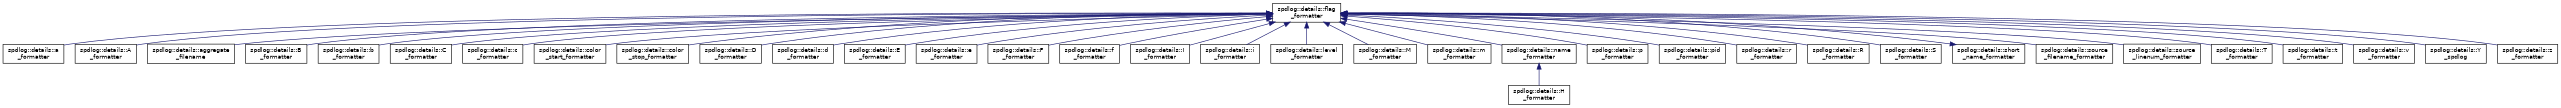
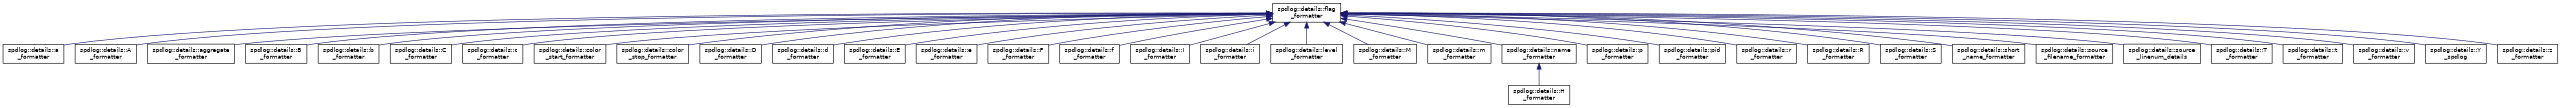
  digraph {
    rankdir=TB
    node [color=black fillcolor=white fontname=Helvetica fontsize=10 shape=record style=filled]
    edge [color=midnightblue dir=back fontname=Helvetica fontsize=10 labelfontname=Helvetica labelfontsize=10 style=solid]
    n1 [height=0.2 label="spdlog::details::flag\l_formatter" width=0.4]
    n2 [height=0.2 label="spdlog::details::a\l_formatter" width=0.4]
    n3 [height=0.2 label="spdlog::details::A\l_formatter" width=0.4]
-   n4 [height=0.2 label="spdlog::details::aggregate\l_filename" width=0.4]
+   n4 [height=0.2 label="spdlog::details::aggregate\l_formatter" width=0.4]
    n5 [height=0.2 label="spdlog::details::B\l_formatter" width=0.4]
    n6 [height=0.2 label="spdlog::details::b\l_formatter" width=0.4]
    n7 [height=0.2 label="spdlog::details::C\l_formatter" width=0.4]
    n8 [height=0.2 label="spdlog::details::c\l_formatter" width=0.4]
    n9 [height=0.2 label="spdlog::details::color\l_start_formatter" width=0.4]
    n10 [height=0.2 label="spdlog::details::color\l_stop_formatter" width=0.4]
    n11 [height=0.2 label="spdlog::details::D\l_formatter" width=0.4]
    n12 [height=0.2 label="spdlog::details::d\l_formatter" width=0.4]
    n13 [height=0.2 label="spdlog::details::E\l_formatter" width=0.4]
    n14 [height=0.2 label="spdlog::details::e\l_formatter" width=0.4]
    n15 [height=0.2 label="spdlog::details::F\l_formatter" width=0.4]
    n16 [height=0.2 label="spdlog::details::f\l_formatter" width=0.4]
    n17 [height=0.2 label="spdlog::details::I\l_formatter" width=0.4]
    n18 [height=0.2 label="spdlog::details::i\l_formatter" width=0.4]
    n19 [height=0.2 label="spdlog::details::level\l_formatter" width=0.4]
    n20 [height=0.2 label="spdlog::details::M\l_formatter" width=0.4]
    n21 [height=0.2 label="spdlog::details::m\l_formatter" width=0.4]
    n22 [height=0.2 label="spdlog::details::name\l_formatter" width=0.4]
    n23 [height=0.2 label="spdlog::details::p\l_formatter" width=0.4]
    n24 [height=0.2 label="spdlog::details::pid\l_formatter" width=0.4]
    n25 [height=0.2 label="spdlog::details::r\l_formatter" width=0.4]
    n26 [height=0.2 label="spdlog::details::R\l_formatter" width=0.4]
    n27 [height=0.2 label="spdlog::details::S\l_formatter" width=0.4]
    n28 [height=0.2 label="spdlog::details::short\l_name_formatter" width=0.4]
    n29 [height=0.2 label="spdlog::details::source\l_filename_formatter" width=0.4]
-   n30 [height=0.2 label="spdlog::details::source\l_linenum_formatter" width=0.4]
+   n30 [height=0.2 label="spdlog::details::source\l_linenum_details" width=0.4]
    n31 [height=0.2 label="spdlog::details::T\l_formatter" width=0.4]
    n32 [height=0.2 label="spdlog::details::t\l_formatter" width=0.4]
    n33 [height=0.2 label="spdlog::details::v\l_formatter" width=0.4]
    n34 [height=0.2 label="spdlog::details::Y\l_spdlog" width=0.4]
    n35 [height=0.2 label="spdlog::details::z\l_formatter" width=0.4]
    n36 [height=0.2 label="spdlog::details::H\l_formatter" width=0.4]
    n1 -> n2
    n1 -> n3
    n1 -> n4
    n1 -> n5
    n1 -> n6
    n1 -> n7
    n1 -> n8
    n1 -> n9
    n1 -> n10
    n1 -> n11
    n1 -> n12
    n1 -> n13
    n1 -> n14
    n1 -> n15
    n1 -> n16
    n1 -> n17
    n1 -> n18
    n1 -> n19
    n1 -> n20
    n1 -> n21
    n1 -> n22
    n1 -> n23
    n1 -> n24
    n1 -> n25
    n1 -> n26
    n1 -> n27
-   n28 -> n1
+   n1 -> n28
    n1 -> n29
    n1 -> n30
    n1 -> n31
    n1 -> n32
    n1 -> n33
    n1 -> n34
    n1 -> n35
    n22 -> n36
  }
